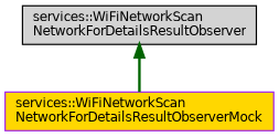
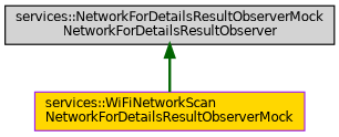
  digraph {
    node [fontname=Helvetica fontsize=10 shape=record style=filled]
-   n1 [color=black fillcolor=lightgrey fontcolor=black height=0.2 label="services::WiFiNetworkScan\lNetworkForDetailsResultObserver" width=0.4]
+   n1 [color=black fillcolor=lightgrey fontcolor=black height=0.2 label="services::NetworkForDetailsResultObserverMock\lNetworkForDetailsResultObserver" width=0.4]
    n2 [color=purple fillcolor=gold height=0.2 label="services::WiFiNetworkScan\lNetworkForDetailsResultObserverMock" width=0.4]
    n1 -> n2 [color=darkgreen dir=back fontname=Helvetica fontsize=10 labelfontname=Helvetica labelfontsize=10 style=bold]
  }
